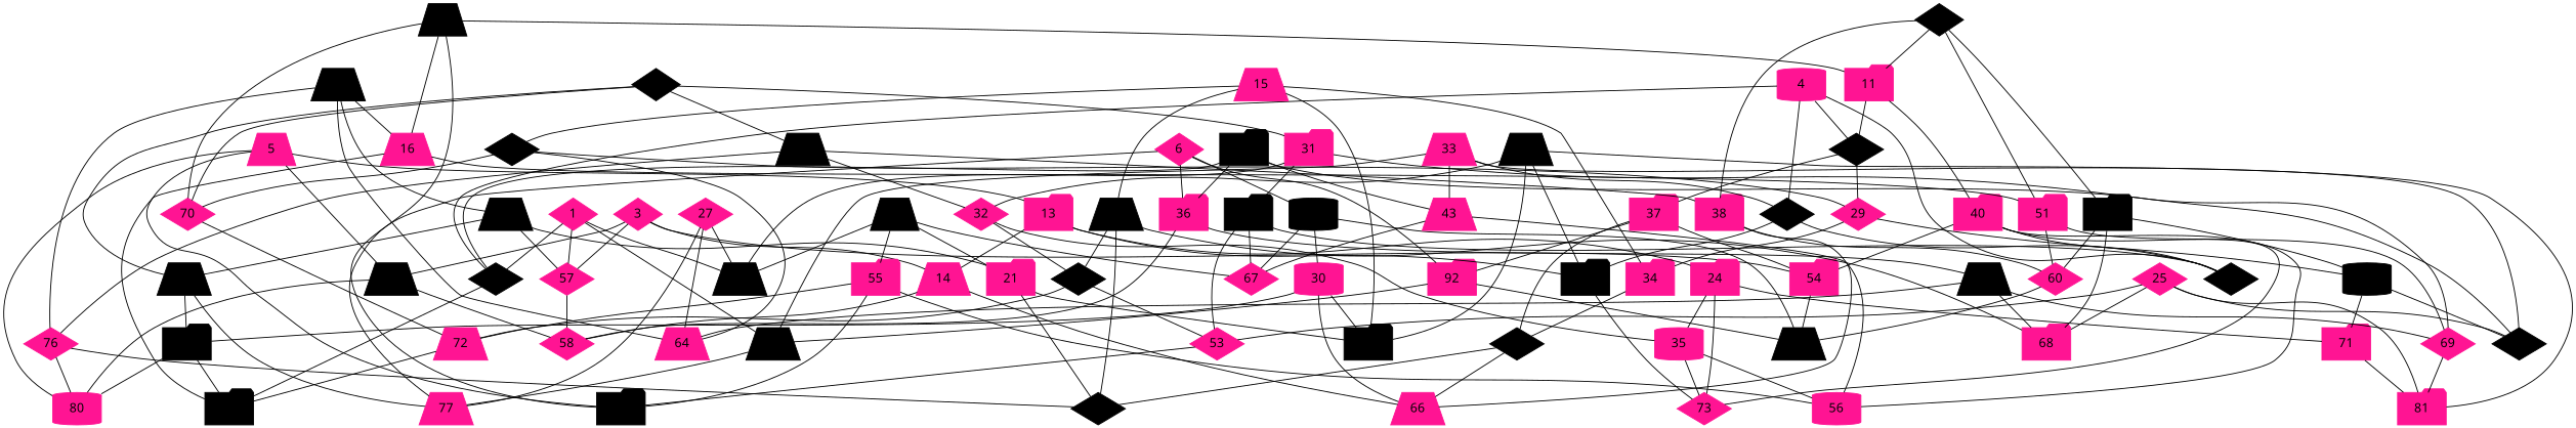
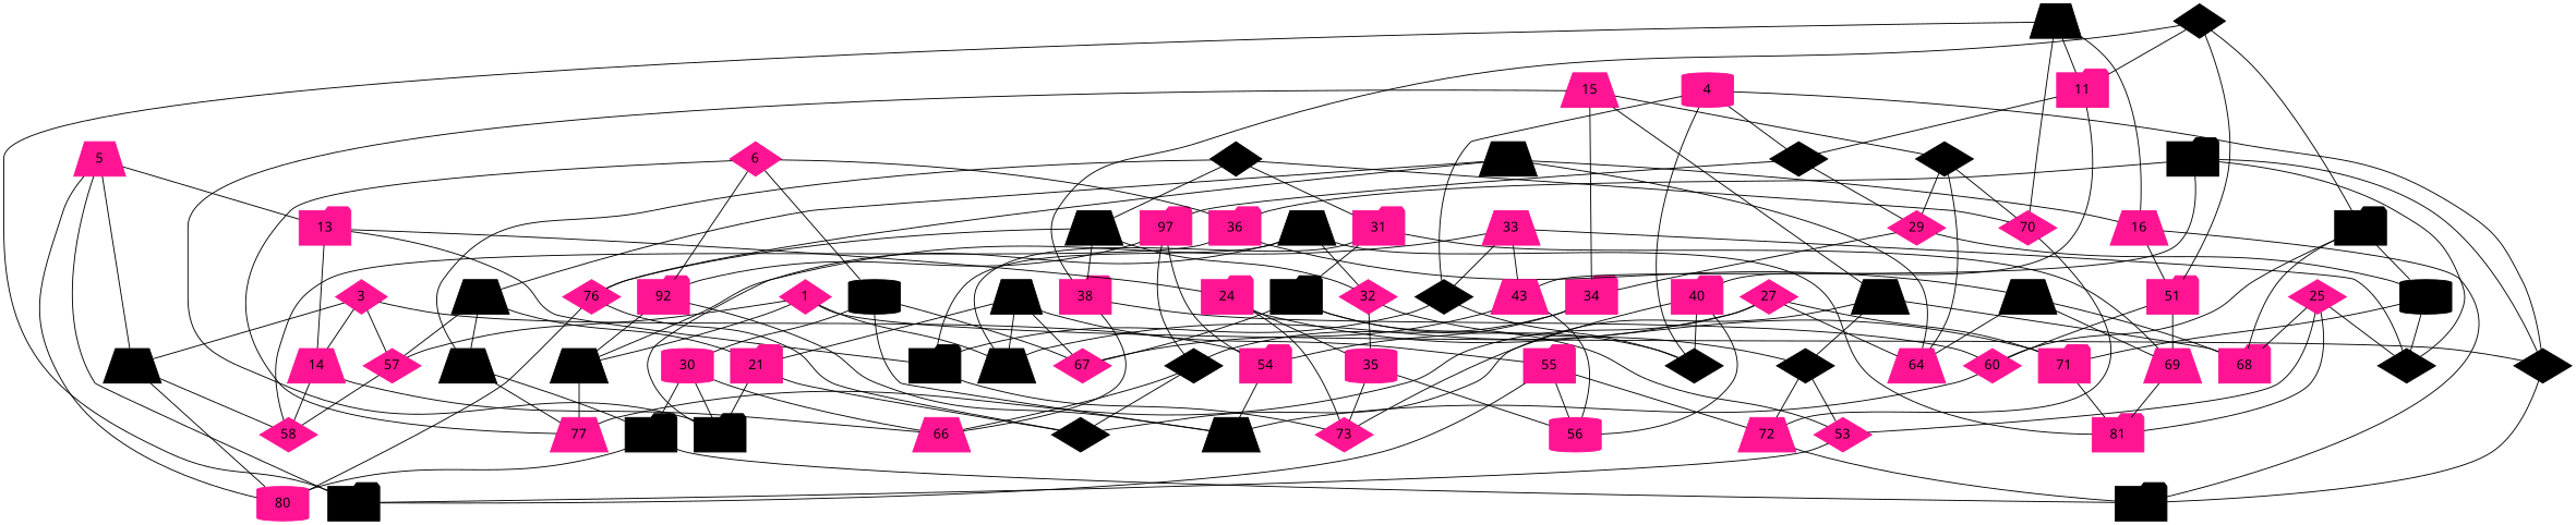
  graph {
    fontname="Noto Sans"
    node [color=deeppink fontname="Noto Sans" shape=diamond style=filled]
    edge [fontname="Noto Sans"]
    42 [color=black shape=trapezium]
    1
    57
    59 [color=black]
    75 [color=black shape=trapezium]
    58
    78 [color=black shape=folder]
    77 [shape=trapezium]
    2 [color=black]
    11 [shape=folder]
    20 [color=black shape=folder]
    38 [shape=folder]
    51 [shape=folder]
    19 [color=black]
    40 [shape=folder]
    46 [color=black shape=cylinder]
    60
    68 [shape=folder]
    66 [shape=trapezium]
-   69
+   69 [shape=trapezium]
    3
    14 [shape=trapezium]
    41 [color=black shape=trapezium]
    54 [shape=folder]
    80 [shape=cylinder]
    79 [color=black shape=trapezium]
    4 [shape=cylinder]
    50 [color=black]
    74 [color=black]
    29
-   37 [shape=folder]
+   37 [shape=folder label=97]
    61 [color=black shape=folder]
    5 [shape=trapezium]
    13 [shape=folder]
    63 [color=black shape=folder]
    24 [shape=folder]
    22 [color=black shape=cylinder]
    6
    36 [shape=folder]
    n40 [label=92 shape=folder]
    67
    30 [shape=cylinder]
    45 [color=black shape=trapezium]
    7 [color=black]
    17 [color=black shape=trapezium]
    28 [color=black shape=trapezium]
    31 [shape=folder]
    70
    76
    32
    62 [color=black shape=folder]
    49 [color=black shape=folder]
    72 [shape=trapezium]
    8 [color=black shape=trapezium]
    21 [shape=folder]
    55 [shape=folder]
    47 [color=black shape=folder]
    82 [color=black]
    56 [shape=cylinder]
    9 [color=black shape=trapezium]
    16 [shape=trapezium]
    10 [color=black shape=trapezium]
    12 [color=black shape=trapezium]
    64 [shape=trapezium]
    73
    35 [shape=cylinder]
    71 [shape=folder]
    15 [shape=trapezium]
    18 [color=black]
    34 [shape=folder]
    44 [color=black shape=trapezium]
    39 [color=black]
    48 [color=black]
    65 [color=black]
    23 [color=black shape=trapezium]
    81 [shape=folder]
    25
    53
    26 [color=black shape=folder]
    43 [shape=trapezium]
    27
    33 [shape=trapezium]
    1 -- 42
    1 -- 57
    1 -- 59
    1 -- 75
    57 -- 58
    59 -- 78
    75 -- 77
    2 -- 11
    2 -- 20
    2 -- 38
    2 -- 51
    11 -- 19
    11 -- 40
    20 -- 46
    20 -- 60
    20 -- 68
    38 -- 60
    38 -- 66
    51 -- 60
    51 -- 69
    19 -- 29
    19 -- 37
    40 -- 74
    40 -- 56
    40 -- 73
    46 -- 71
    46 -- 65
    60 -- 79
    69 -- 81
    3 -- 57
    3 -- 14
    3 -- 41
    3 -- 54
    14 -- 58
    14 -- 66
    41 -- 58
    41 -- 80
    54 -- 79
    4 -- 59
    4 -- 19
    4 -- 50
    4 -- 74
    50 -- 74
    50 -- 61
    29 -- 46
    29 -- 34
    37 -- 54
    37 -- n40
    37 -- 39
    61 -- 73
    5 -- 41
    5 -- 80
    5 -- 13
    5 -- 63
    13 -- 14
    13 -- 61
    13 -- 24
    24 -- 73
    24 -- 35
    24 -- 71
    22 -- 79
    22 -- 67
    22 -- 30
    6 -- 77
    6 -- 22
    6 -- 36
    6 -- n40
    36 -- 58
    36 -- 45
    n40 -- 75
    n40 -- 79
    30 -- 66
    30 -- 62
    30 -- 47
    45 -- 68
    45 -- 69
    45 -- 64
    7 -- 17
    7 -- 28
    7 -- 31
    7 -- 70
    17 -- 38
    17 -- 76
    17 -- 32
    28 -- 77
    28 -- 62
    31 -- 42
    31 -- 69
    31 -- 49
    70 -- 72
    76 -- 80
    76 -- 82
    32 -- 35
    32 -- 48
    62 -- 78
    62 -- 80
    49 -- 74
    49 -- 67
    49 -- 53
    72 -- 78
    8 -- 42
    8 -- 67
    8 -- 21
    8 -- 55
    21 -- 47
    21 -- 82
    55 -- 63
    55 -- 72
    55 -- 56
    9 -- 11
    9 -- 63
    9 -- 70
    9 -- 16
    16 -- 78
    16 -- 51
    10 -- 76
    10 -- 16
    10 -- 12
    10 -- 64
    12 -- 57
    12 -- 28
    12 -- 21
    35 -- 56
    35 -- 73
    71 -- 81
    15 -- 47
    15 -- 18
    15 -- 34
    15 -- 44
    18 -- 29
    18 -- 70
    18 -- 64
-   40 -- 54
+   34 -- 54
    34 -- 39
    44 -- 68
    44 -- 82
    44 -- 48
    39 -- 66
    39 -- 82
    48 -- 72
    48 -- 53
    23 -- 61
    23 -- 32
    23 -- 47
    23 -- 81
    25 -- 68
    25 -- 65
    25 -- 81
    25 -- 53
    53 -- 63
    26 -- 59
    26 -- 36
    26 -- 65
    26 -- 43
    43 -- 67
    43 -- 56
    27 -- 42
    27 -- 77
    27 -- 64
+   27 -- 71
    33 -- 75
    33 -- 50
    33 -- 65
    33 -- 43
  }
